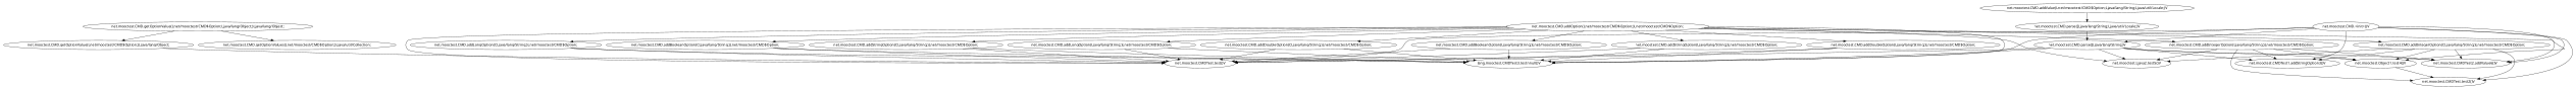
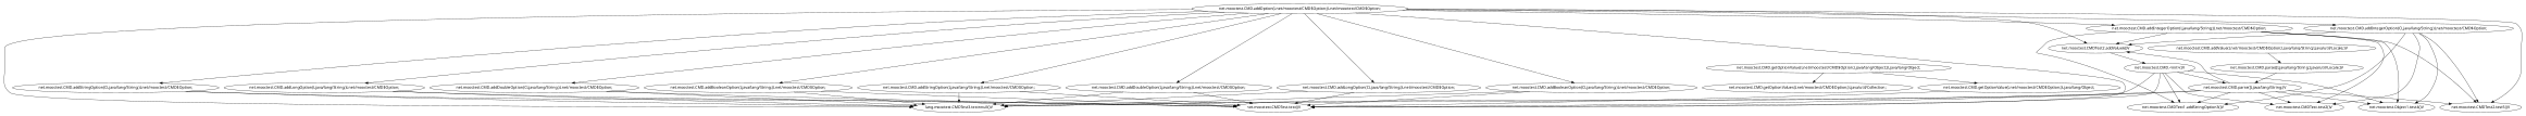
  digraph {
    fontname="Noto Sans"
    node [fontname="Noto Sans"]
    edge [fontname="Noto Sans"]
    n1 [label="lang.mooctest.CMDTest3.testnnull()V"]
    "net.mooctest.CMD.addBooleanOption(CLjava/lang/String;)Lnet/mooctest/CMD$Option;"
    "net.mooctest.CMDTest.test()V"
    "net.mooctest.CMD.addStringOption(CLjava/lang/String;)Lnet/mooctest/CMD$Option;"
    "net.mooctest.CMD.addLongOption(Ljava/lang/String;)Lnet/mooctest/CMD$Option;"
    n6 [label="net.mooctest.Object1.test4()V"]
    "net.mooctest.CMD.addIntegerOption(CLjava/lang/String;)Lnet/mooctest/CMD$Option;"
    "net.mooctest.CMDTest.test2()V"
    n9 [label="net.mooctest.CMDTest2.addValue6()V"]
-   "net.mooctest.CMDTest2.test5()V" [label="net.mooctest.Ljava2.test5()V"]
+   "net.mooctest.CMDTest2.test5()V"
    n11 [label="net.mooctest.CMDTest1.addStringOption3()V"]
    "net.mooctest.CMD.addDoubleOption(CLjava/lang/String;)Lnet/mooctest/CMD$Option;"
    "net.mooctest.CMD.addIntegerOption(Ljava/lang/String;)Lnet/mooctest/CMD$Option;"
    "net.mooctest.CMD.<init>()V"
    "net.mooctest.CMD.parse([Ljava/lang/String;)V"
    "net.mooctest.CMD.addBooleanOption(Ljava/lang/String;)Lnet/mooctest/CMD$Option;"
    "net.mooctest.CMD.addStringOption(Ljava/lang/String;)Lnet/mooctest/CMD$Option;"
    "net.mooctest.CMD.getOptionValue(Lnet/mooctest/CMD$Option;Ljava/lang/Object;)Ljava/lang/Object;"
    "net.mooctest.CMD.getOptionValues(Lnet/mooctest/CMD$Option;)Ljava/util/Collection;"
    "net.mooctest.CMD.getOptionValue(Lnet/mooctest/CMD$Option;)Ljava/lang/Object;"
    "net.mooctest.CMD.addDoubleOption(Ljava/lang/String;)Lnet/mooctest/CMD$Option;"
    "net.mooctest.CMD.addValue(Lnet/mooctest/CMD$Option;Ljava/lang/String;Ljava/util/Locale;)V"
    "net.mooctest.CMD.parse([Ljava/lang/String;Ljava/util/Locale;)V"
    "net.mooctest.CMD.addLongOption(CLjava/lang/String;)Lnet/mooctest/CMD$Option;"
    "net.mooctest.CMD.addOption(Lnet/mooctest/CMD$Option;)Lnet/mooctest/CMD$Option;"
    "net.mooctest.CMD.addBooleanOption(CLjava/lang/String;)Lnet/mooctest/CMD$Option;" -> n1
    "net.mooctest.CMD.addBooleanOption(CLjava/lang/String;)Lnet/mooctest/CMD$Option;" -> "net.mooctest.CMDTest.test()V"
    "net.mooctest.CMD.addStringOption(CLjava/lang/String;)Lnet/mooctest/CMD$Option;" -> n1
    "net.mooctest.CMD.addStringOption(CLjava/lang/String;)Lnet/mooctest/CMD$Option;" -> "net.mooctest.CMDTest.test()V"
    "net.mooctest.CMD.addLongOption(Ljava/lang/String;)Lnet/mooctest/CMD$Option;" -> n1
    "net.mooctest.CMD.addLongOption(Ljava/lang/String;)Lnet/mooctest/CMD$Option;" -> "net.mooctest.CMDTest.test()V"
    "net.mooctest.CMD.addIntegerOption(CLjava/lang/String;)Lnet/mooctest/CMD$Option;" -> n6
    "net.mooctest.CMD.addIntegerOption(CLjava/lang/String;)Lnet/mooctest/CMD$Option;" -> "net.mooctest.CMDTest.test2()V"
    "net.mooctest.CMD.addIntegerOption(CLjava/lang/String;)Lnet/mooctest/CMD$Option;" -> n9
    "net.mooctest.CMD.addIntegerOption(CLjava/lang/String;)Lnet/mooctest/CMD$Option;" -> "net.mooctest.CMDTest2.test5()V"
    "net.mooctest.CMD.addIntegerOption(CLjava/lang/String;)Lnet/mooctest/CMD$Option;" -> n11
    "net.mooctest.CMD.addDoubleOption(CLjava/lang/String;)Lnet/mooctest/CMD$Option;" -> n1
    "net.mooctest.CMD.addDoubleOption(CLjava/lang/String;)Lnet/mooctest/CMD$Option;" -> "net.mooctest.CMDTest.test()V"
    "net.mooctest.CMD.addIntegerOption(Ljava/lang/String;)Lnet/mooctest/CMD$Option;" -> n6
    "net.mooctest.CMD.addIntegerOption(Ljava/lang/String;)Lnet/mooctest/CMD$Option;" -> "net.mooctest.CMDTest.test2()V"
    "net.mooctest.CMD.addIntegerOption(Ljava/lang/String;)Lnet/mooctest/CMD$Option;" -> n9
    "net.mooctest.CMD.addIntegerOption(Ljava/lang/String;)Lnet/mooctest/CMD$Option;" -> "net.mooctest.CMDTest2.test5()V"
    "net.mooctest.CMD.addIntegerOption(Ljava/lang/String;)Lnet/mooctest/CMD$Option;" -> n11
    "net.mooctest.CMD.<init>()V" -> n1
    "net.mooctest.CMD.<init>()V" -> "net.mooctest.CMDTest.test()V"
    "net.mooctest.CMD.<init>()V" -> n6
    "net.mooctest.CMD.<init>()V" -> "net.mooctest.CMDTest.test2()V"
-   "net.mooctest.CMD.<init>()V" -> n9
+   n9 -> "net.mooctest.CMD.<init>()V"
    "net.mooctest.CMD.<init>()V" -> n11
    "net.mooctest.CMD.<init>()V" -> "net.mooctest.CMD.parse([Ljava/lang/String;)V"
    "net.mooctest.CMD.parse([Ljava/lang/String;)V" -> n1
    "net.mooctest.CMD.parse([Ljava/lang/String;)V" -> "net.mooctest.CMDTest.test()V"
    "net.mooctest.CMD.parse([Ljava/lang/String;)V" -> n6
-   n6 -> "net.mooctest.CMDTest.test2()V"
+   "net.mooctest.CMD.parse([Ljava/lang/String;)V" -> "net.mooctest.CMDTest.test2()V"
    "net.mooctest.CMD.parse([Ljava/lang/String;)V" -> n9
    "net.mooctest.CMD.parse([Ljava/lang/String;)V" -> "net.mooctest.CMDTest2.test5()V"
    "net.mooctest.CMD.parse([Ljava/lang/String;)V" -> n11
    "net.mooctest.CMD.addBooleanOption(Ljava/lang/String;)Lnet/mooctest/CMD$Option;" -> n1
    "net.mooctest.CMD.addBooleanOption(Ljava/lang/String;)Lnet/mooctest/CMD$Option;" -> "net.mooctest.CMDTest.test()V"
    "net.mooctest.CMD.addStringOption(Ljava/lang/String;)Lnet/mooctest/CMD$Option;" -> n1
    "net.mooctest.CMD.addStringOption(Ljava/lang/String;)Lnet/mooctest/CMD$Option;" -> "net.mooctest.CMDTest.test()V"
    "net.mooctest.CMD.getOptionValue(Lnet/mooctest/CMD$Option;Ljava/lang/Object;)Ljava/lang/Object;" -> "net.mooctest.CMD.getOptionValues(Lnet/mooctest/CMD$Option;)Ljava/util/Collection;"
    "net.mooctest.CMD.getOptionValue(Lnet/mooctest/CMD$Option;Ljava/lang/Object;)Ljava/lang/Object;" -> "net.mooctest.CMD.getOptionValue(Lnet/mooctest/CMD$Option;)Ljava/lang/Object;"
    "net.mooctest.CMD.getOptionValue(Lnet/mooctest/CMD$Option;)Ljava/lang/Object;" -> "net.mooctest.CMDTest.test()V"
    "net.mooctest.CMD.addDoubleOption(Ljava/lang/String;)Lnet/mooctest/CMD$Option;" -> n1
    "net.mooctest.CMD.addDoubleOption(Ljava/lang/String;)Lnet/mooctest/CMD$Option;" -> "net.mooctest.CMDTest.test()V"
    "net.mooctest.CMD.addValue(Lnet/mooctest/CMD$Option;Ljava/lang/String;Ljava/util/Locale;)V" -> "net.mooctest.CMD.parse([Ljava/lang/String;Ljava/util/Locale;)V"
    "net.mooctest.CMD.parse([Ljava/lang/String;Ljava/util/Locale;)V" -> "net.mooctest.CMD.parse([Ljava/lang/String;)V"
    "net.mooctest.CMD.addLongOption(CLjava/lang/String;)Lnet/mooctest/CMD$Option;" -> n1
    "net.mooctest.CMD.addLongOption(CLjava/lang/String;)Lnet/mooctest/CMD$Option;" -> "net.mooctest.CMDTest.test()V"
    "net.mooctest.CMD.addOption(Lnet/mooctest/CMD$Option;)Lnet/mooctest/CMD$Option;" -> n1
    "net.mooctest.CMD.addOption(Lnet/mooctest/CMD$Option;)Lnet/mooctest/CMD$Option;" -> "net.mooctest.CMD.addBooleanOption(CLjava/lang/String;)Lnet/mooctest/CMD$Option;"
    "net.mooctest.CMD.addOption(Lnet/mooctest/CMD$Option;)Lnet/mooctest/CMD$Option;" -> "net.mooctest.CMDTest.test()V"
    "net.mooctest.CMD.addOption(Lnet/mooctest/CMD$Option;)Lnet/mooctest/CMD$Option;" -> "net.mooctest.CMD.addStringOption(CLjava/lang/String;)Lnet/mooctest/CMD$Option;"
    "net.mooctest.CMD.addOption(Lnet/mooctest/CMD$Option;)Lnet/mooctest/CMD$Option;" -> "net.mooctest.CMD.addLongOption(Ljava/lang/String;)Lnet/mooctest/CMD$Option;"
    "net.mooctest.CMD.addOption(Lnet/mooctest/CMD$Option;)Lnet/mooctest/CMD$Option;" -> "net.mooctest.CMD.addIntegerOption(CLjava/lang/String;)Lnet/mooctest/CMD$Option;"
    "net.mooctest.CMD.addOption(Lnet/mooctest/CMD$Option;)Lnet/mooctest/CMD$Option;" -> n9
    "net.mooctest.CMD.addOption(Lnet/mooctest/CMD$Option;)Lnet/mooctest/CMD$Option;" -> "net.mooctest.CMDTest2.test5()V"
    "net.mooctest.CMD.addOption(Lnet/mooctest/CMD$Option;)Lnet/mooctest/CMD$Option;" -> "net.mooctest.CMD.addDoubleOption(CLjava/lang/String;)Lnet/mooctest/CMD$Option;"
    "net.mooctest.CMD.addOption(Lnet/mooctest/CMD$Option;)Lnet/mooctest/CMD$Option;" -> "net.mooctest.CMD.addIntegerOption(Ljava/lang/String;)Lnet/mooctest/CMD$Option;"
    "net.mooctest.CMD.addOption(Lnet/mooctest/CMD$Option;)Lnet/mooctest/CMD$Option;" -> "net.mooctest.CMD.addBooleanOption(Ljava/lang/String;)Lnet/mooctest/CMD$Option;"
    "net.mooctest.CMD.addOption(Lnet/mooctest/CMD$Option;)Lnet/mooctest/CMD$Option;" -> "net.mooctest.CMD.addStringOption(Ljava/lang/String;)Lnet/mooctest/CMD$Option;"
    "net.mooctest.CMD.addOption(Lnet/mooctest/CMD$Option;)Lnet/mooctest/CMD$Option;" -> "net.mooctest.CMD.addDoubleOption(Ljava/lang/String;)Lnet/mooctest/CMD$Option;"
    "net.mooctest.CMD.addOption(Lnet/mooctest/CMD$Option;)Lnet/mooctest/CMD$Option;" -> "net.mooctest.CMD.addLongOption(CLjava/lang/String;)Lnet/mooctest/CMD$Option;"
  }
